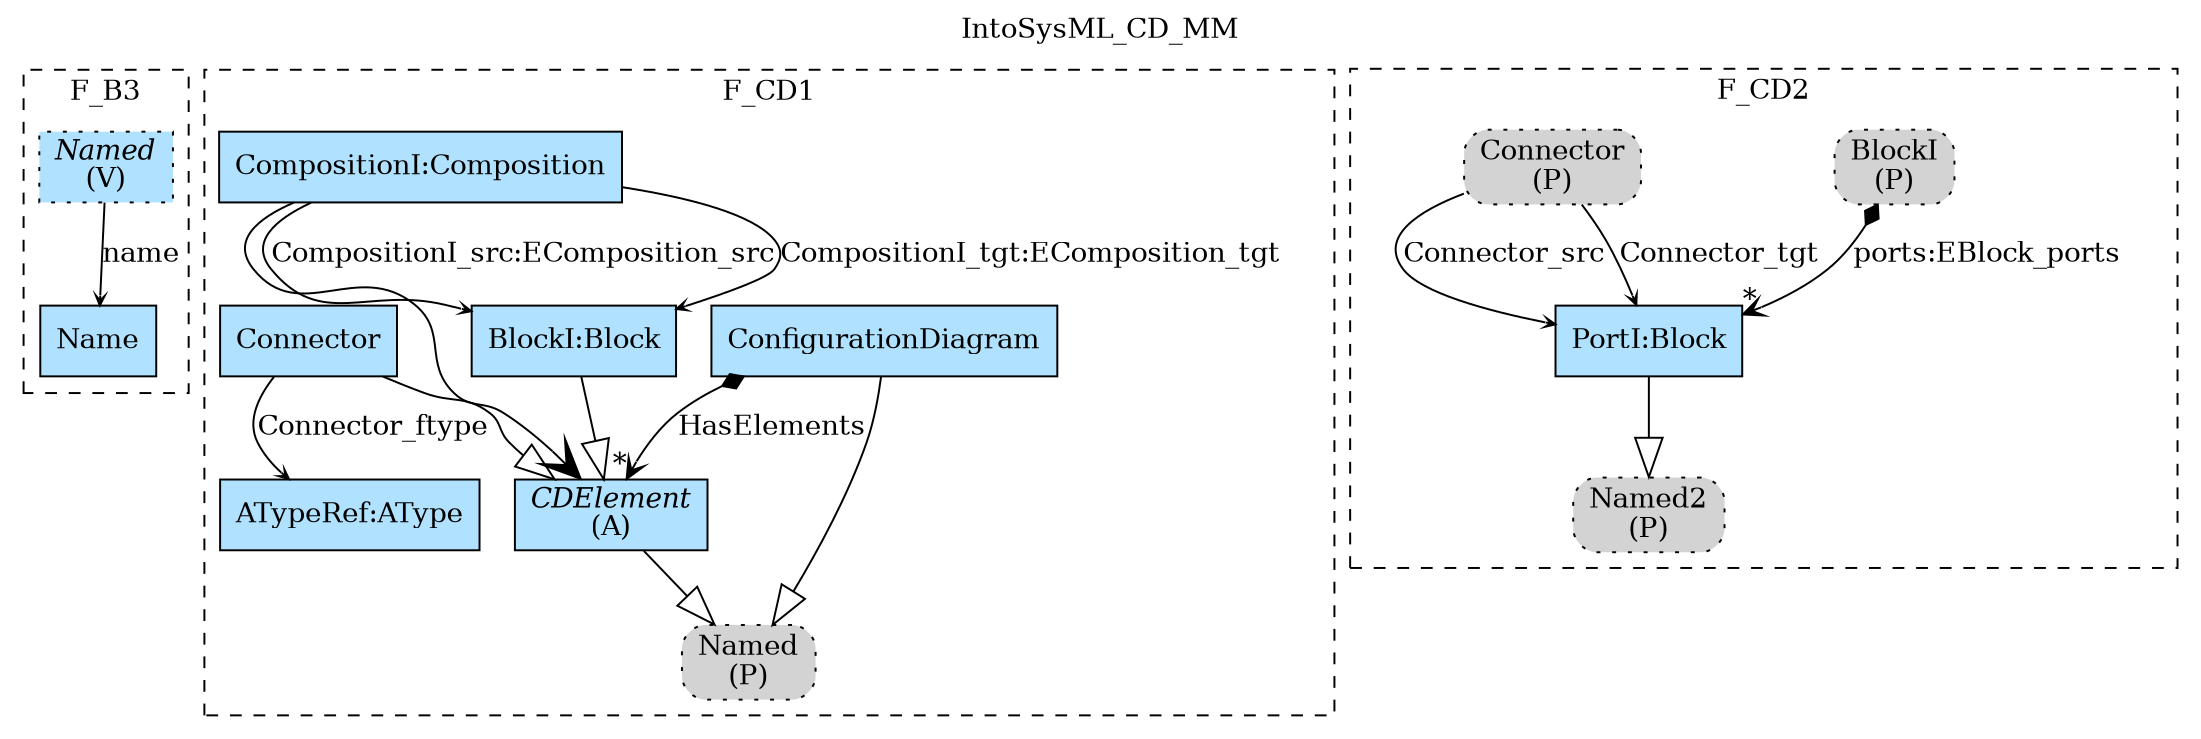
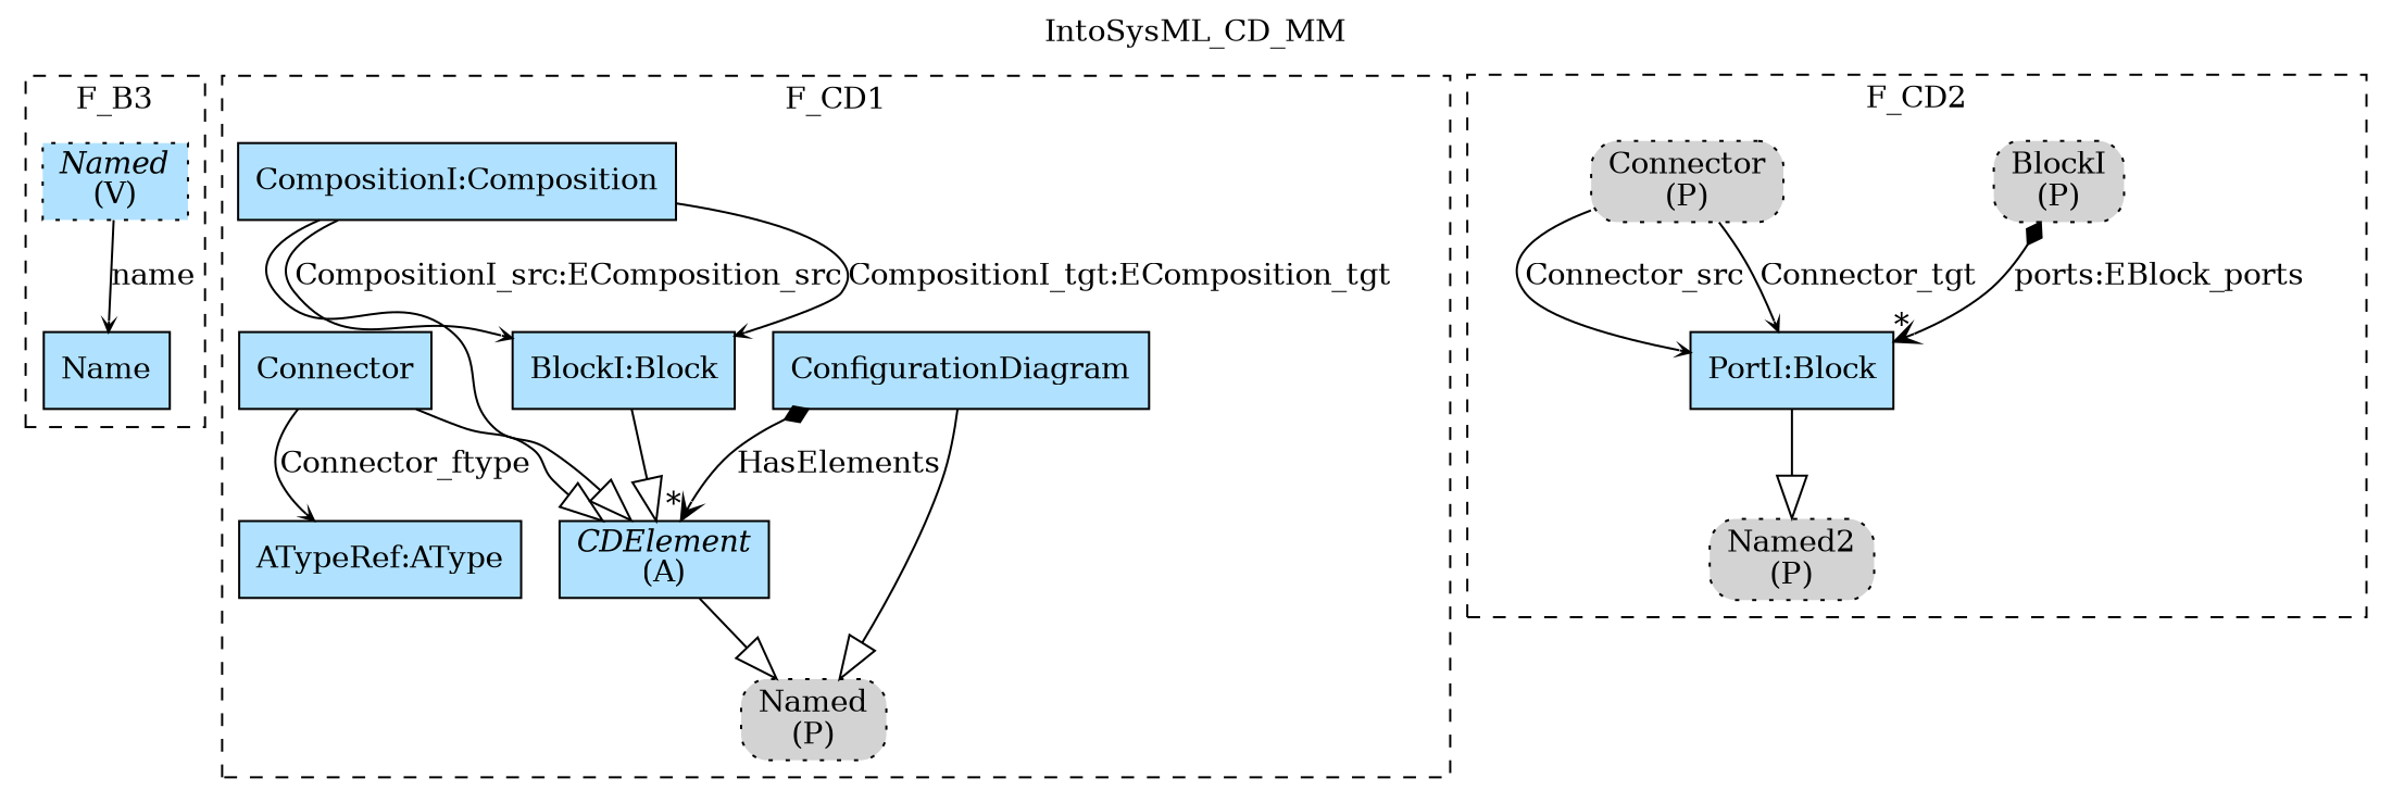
  digraph {
    label=IntoSysML_CD_MM
    labelfontsize=12
    labelloc=tl
    node [fillcolor=lightskyblue1 shape=record style=filled]
    edge [arrowhead=vee arrowsize=.5]
    n1 [label=Name]
    n2 [label=<{<I>Named</I><br/>(V)}> style="filled,dotted"]
    n3 [fillcolor=lightgray label=<Named<br/>(P)> shape=box style="rounded,filled,dotted"]
    n4 [label=ConfigurationDiagram]
    n5 [label=<{<I>CDElement</I><br/>(A)}>]
    n6 [label="CompositionI:Composition"]
    n7 [label="BlockI:Block"]
    n8 [label=Connector]
    n9 [label="ATypeRef:AType"]
    n10 [fillcolor=lightgray label=<Named2<br/>(P)> shape=box style="rounded,filled,dotted"]
    n11 [label="PortI:Block"]
    n12 [fillcolor=lightgray label=<BlockI<br/>(P)> shape=box style="rounded,filled,dotted"]
    n13 [fillcolor=lightgray label=<Connector<br/>(P)> shape=box style="rounded,filled,dotted"]
    subgraph cluster_1 {
      label=F_B3
      style=dashed
      n1
      n2
    }
    subgraph cluster_2 {
      label=F_CD1
      style=dashed
      n3
      n4
      n5
      n6
      n7
      n8
      n9
    }
    subgraph cluster_3 {
      label=F_CD2
      style=dashed
      n10
      n11
      n12
      n13
    }
    n2 -> n1 [label=name]
    n4 -> n3 [arrowhead=onormal arrowsize=2.0]
    n4 -> n5 [arrowtail=diamond dir=both headlabel="*" label=HasElements arrowsize=""]
    n5 -> n3 [arrowhead=onormal arrowsize=2.0]
-   n6 -> n5 [arrowsize=2.0]
+   n6 -> n5 [arrowhead=onormal arrowsize=2.0]
    n6 -> n7 [label="CompositionI_src:EComposition_src"]
    n6 -> n7 [label="CompositionI_tgt:EComposition_tgt"]
    n7 -> n5 [arrowhead=onormal arrowsize=2.0]
    n8 -> n5 [arrowhead=onormal arrowsize=2.0]
    n8 -> n9 [label=Connector_ftype]
    n11 -> n10 [arrowhead=onormal arrowsize=2.0]
    n12 -> n11 [arrowtail=diamond dir=both headlabel="*" label="ports:EBlock_ports" arrowsize=""]
    n13 -> n11 [label=Connector_src]
    n13 -> n11 [label=Connector_tgt]
  }
